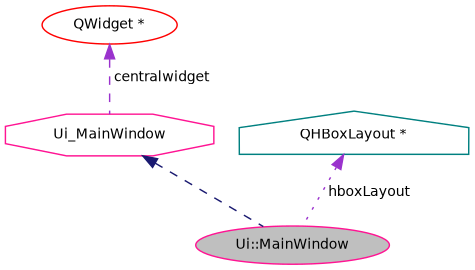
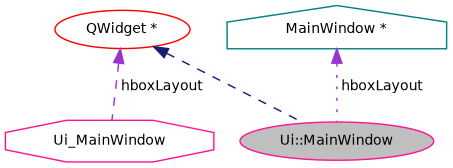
  digraph {
    node [color=deeppink fillcolor=white fontname=Helvetica fontsize=10 shape=ellipse style=filled]
    edge [color=darkorchid3 dir=back fontname=Helvetica fontsize=10 labelfontname=Helvetica labelfontsize=10 style=dashed]
    n1 [fillcolor=grey75 fontcolor=black height=0.2 label="Ui::MainWindow" width=0.4]
    n2 [height=0.2 label=Ui_MainWindow shape=octagon width=0.4]
    n3 [color=red height=0.2 label="QWidget *" width=0.4]
-   n4 [color=teal height=0.2 label="QHBoxLayout *" shape=house width=0.4]
-   n2 -> n1 [color=midnightblue]
-   n3 -> n2 [label=" centralwidget"]
+   n4 [color=teal height=0.2 label="MainWindow *" shape=house width=0.4]
+   n3 -> n1 [color=midnightblue]
+   n3 -> n2 [label=" hboxLayout"]
    n4 -> n1 [label=" hboxLayout" style=dotted]
  }
